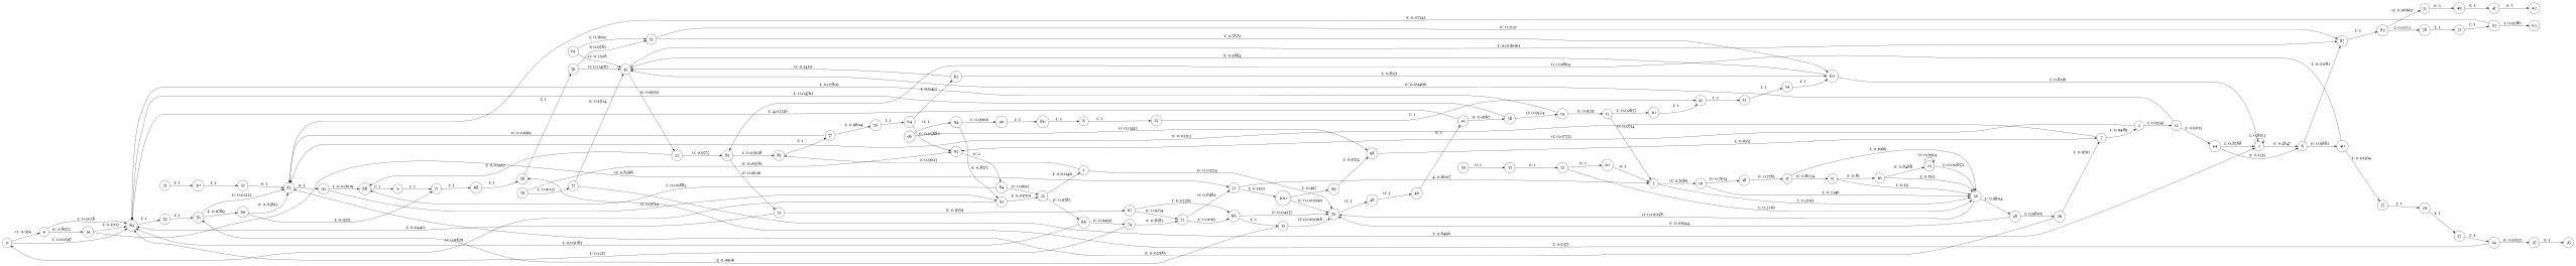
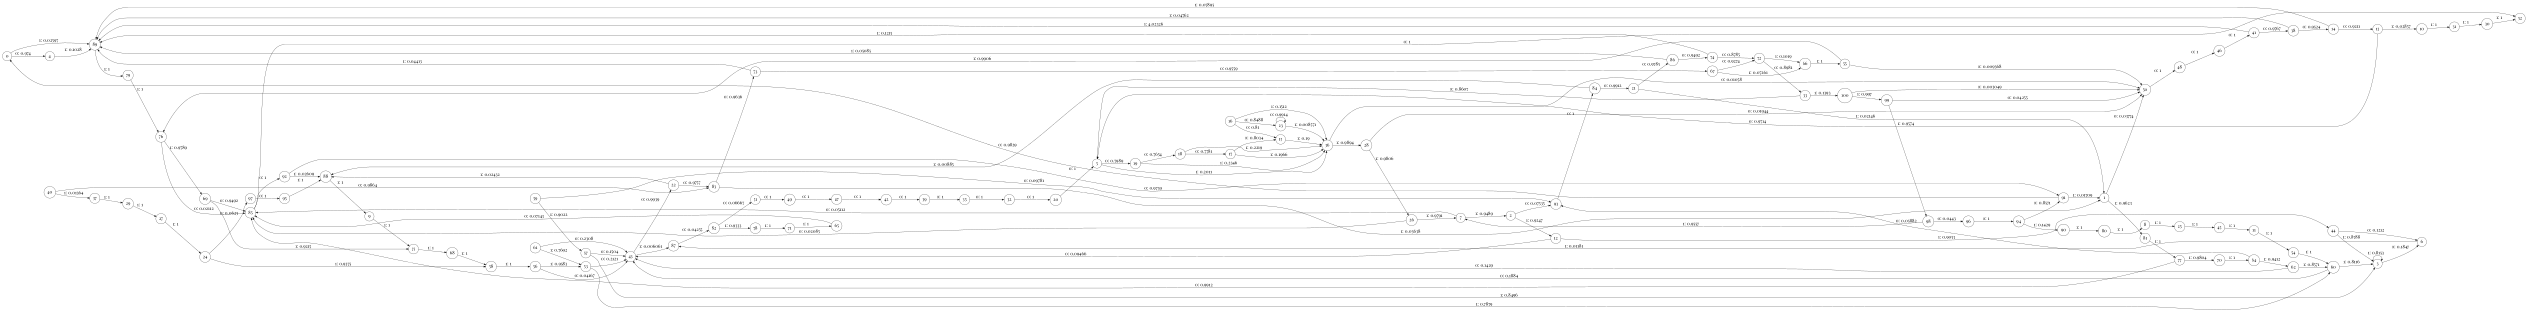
  digraph {
    fontname="Playfair Display"
    rankdir=LR
    node [fontname="Playfair Display" fontsize=24 shape=circle]
    edge [fontname="Playfair Display" fontsize=24]
    0
    4
    89
-   34
    79
    33
    76
    1
    50
    81
    48
    77
    46
    85
    70
    2
    93
    12
    84
    43
    44
    21
    88
    87
    22
    3
    6
    40
    83
    37
    82
    5
    100
    19
    36
    18
    28
    17
    26
    73
    29
    51
    78
    7
    92
    91
    8
    25
    45
    11
    9
    75
    68
    58
    10
    31
    30
    52
    54
    60
    13
    14
    15
    16
    23
    20
    86
    74
    72
    67
    24
    97
    95
    56
    53
    27
    32
    99
    98
    35
    38
    39
    41
    42
    47
    49
    55
    69
    57
    59
    61
    62
    64
    65
-   63
    66
    71
    80
    90
    94
    96
    0 -> 4 [label="0: 0.974    "]
    0 -> 89 [label="1: 0.02597  "]
    4 -> 89 [label="1: 0.1028   "]
-   4 -> 34 [label="0: 0.8972   "]
    89 -> 79 [label="1: 1        "]
-   34 -> 89 [label="1: 0.1702   "]
-   34 -> 33 [label="0: 0.8298   "]
    79 -> 76 [label="1: 1        "]
-   33 -> 5 [label="4: 0.8607   "]
+   33 -> 5 [label="0: 0.8607   "]
    33 -> 100 [label="1: 0.1393   "]
    76 -> 85 [label="0: 0.02112  "]
    76 -> 69 [label="1: 0.9789   "]
    1 -> 50 [label="0: 0.03774  "]
    1 -> 81 [label="1: 0.9623   "]
    50 -> 48 [label="0: 1        "]
    81 -> 77 [label="1: 1        "]
    48 -> 46 [label="0: 1        "]
-   77 -> 85 [label="0: 0.01961  "]
+   77 -> 85 [label="0: 0.9912   "]
    77 -> 70 [label="1: 0.9804   "]
    46 -> 41 [label="0: 1        "]
    85 -> 92 [label="0: 1        "]
    70 -> 64 [label="1: 1        "]
    2 -> 93 [label="0: 0.07535  "]
    2 -> 12 [label="1: 0.9247   "]
    93 -> 84 [label="0: 1        "]
    12 -> 43 [label="0: 0.09466  "]
    12 -> 44 [label="1: 0.9053   "]
    84 -> 21 [label="0: 0.9912   "]
    84 -> 88 [label="1: 0.00885  "]
    43 -> 87 [label="1: 0.006061  "]
    43 -> 22 [label="0: 0.9939   "]
    44 -> 3 [label="1: 0.8788   "]
    44 -> 6 [label="0: 0.1212   "]
    21 -> 1 [label="1: 0.02146  "]
    21 -> 86 [label="0: 0.9785   "]
    88 -> 9 [label="1: 1        "]
-   87 -> 82 [label="1: 1        "]
+   87 -> 82 [label="0: 0.04255  "]
    22 -> 88 [label="1: 0.02432  "]
    22 -> 83 [label="0: 0.9757   "]
    3 -> 3 [label="1: 0.8153   "]
    3 -> 6 [label="0: 0.1847   "]
    6 -> 87 [label="1: 0.01181  "]
-   6 -> 40 [label="0: 0.9882   "]
    40 -> 83 [label="0: 0.9864   "]
    40 -> 37 [label="1: 0.01364  "]
-   83 -> 81 [label="1: 0.03638  "]
+   83 -> 1 [label="1: 0.03638  "]
    83 -> 73 [label="0: 0.9636   "]
    37 -> 29 [label="1: 1        "]
    82 -> 51 [label="0: 0.06667  "]
    82 -> 78 [label="1: 0.9333   "]
    5 -> 19 [label="0: 0.7989   "]
    5 -> 36 [label="1: 0.2011   "]
    100 -> 50 [label="0: 0.003049  "]
    100 -> 99 [label="1: 0.997    "]
    19 -> 36 [label="1: 0.2346   "]
    19 -> 18 [label="0: 0.7654   "]
    36 -> 50 [label="0: 0.01058  "]
    36 -> 28 [label="1: 0.9894   "]
-   32 -> 36 [label="1: 0.2219   "]
+   18 -> 36 [label="1: 0.2219   "]
    18 -> 17 [label="0: 0.7781   "]
    28 -> 50 [label="0: 0.01944  "]
    28 -> 26 [label="1: 0.9806   "]
    17 -> 36 [label="1: 0.1966   "]
    17 -> 15 [label="0: 0.8034   "]
    26 -> 85 [label="0: 0.02085  "]
    26 -> 7 [label="1: 0.9791   "]
    73 -> 89 [label="1: 0.04413  "]
    73 -> 67 [label="0: 0.9559   "]
    29 -> 27 [label="1: 1        "]
    51 -> 49 [label="0: 1        "]
    78 -> 71 [label="1: 1        "]
    7 -> 85 [label="0: 0.05112  "]
    7 -> 2 [label="1: 0.9489   "]
    92 -> 88 [label="1: 0.02609  "]
    92 -> 91 [label="0: 0.9739   "]
    91 -> 0 [label="0: 0.9829   "]
-   91 -> 21 [label="1: 0.01709  "]
+   91 -> 1 [label="1: 0.01709  "]
    8 -> 25 [label="1: 1        "]
    25 -> 45 [label="1: 1        "]
    45 -> 11 [label="1: 1        "]
    11 -> 54 [label="1: 1        "]
    9 -> 75 [label="1: 1        "]
    75 -> 68 [label="1: 1        "]
    68 -> 58 [label="1: 1        "]
    58 -> 56 [label="1: 1        "]
-   10 -> 45 [label="1: 1        "]
+   10 -> 31 [label="1: 1        "]
    31 -> 30 [label="1: 1        "]
    30 -> 52 [label="1: 1        "]
-   52 -> 85 [label="0: 1        "]
+   85 -> 52 [label="0: 1        "]
    54 -> 60 [label="1: 1        "]
    60 -> 43 [label="0: 0.1884   "]
    60 -> 3 [label="1: 0.8116   "]
    13 -> 5 [label="0: 0.9714   "]
    13 -> 10 [label="1: 0.02857  "]
    14 -> 89 [label="1: 0.07895  "]
    14 -> 13 [label="0: 0.9211   "]
    15 -> 36 [label="1: 0.19     "]
-   15 -> 16 [label="0: 0.81     "]
+   16 -> 15 [label="0: 0.81     "]
    16 -> 36 [label="1: 0.1512   "]
    16 -> 23 [label="0: 0.8488   "]
    23 -> 36 [label="1: 0.008571  "]
    23 -> 23 [label="0: 0.9914   "]
    20 -> 5 [label="0: 1        "]
    86 -> 89 [label="1: 0.05085  "]
    86 -> 74 [label="0: 0.9492   "]
    74 -> 89 [label="1: 0.1215   "]
    74 -> 72 [label="0: 0.8785   "]
    72 -> 33 [label="0: 0.8981   "]
    72 -> 66 [label="1: 0.1019   "]
    67 -> 72 [label="0: 0.9274   "]
    67 -> 66 [label="1: 0.07261  "]
    24 -> 58 [label="1: 0.9375   "]
    24 -> 97 [label="0: 0.0625   "]
    97 -> 95 [label="0: 1        "]
+   95 -> 88 [label="1: 1        "]
    56 -> 43 [label="0: 0.04167  "]
    56 -> 53 [label="1: 0.9583   "]
-   53 -> 87 [label="0: 0.2121   "]
+   53 -> 43 [label="0: 0.2121   "]
    53 -> 60 [label="1: 0.7879   "]
    27 -> 24 [label="1: 1        "]
    32 -> 20 [label="0: 1        "]
-   66 -> 50 [label="0: 0.04255  "]
+   99 -> 50 [label="0: 0.04255  "]
    99 -> 98 [label="1: 0.9574   "]
    98 -> 7 [label="1: 0.9557   "]
-   96 -> 98 [label="0: 0.0443   "]
+   98 -> 96 [label="0: 0.0443   "]
    35 -> 32 [label="0: 1        "]
    38 -> 89 [label="1: 0.04762  "]
    38 -> 14 [label="0: 0.9524   "]
    39 -> 35 [label="0: 1        "]
    41 -> 89 [label="1: 4.02326  "]
    41 -> 38 [label="0: 0.9767   "]
+   42 -> 39 [label="0: 1        "]
    47 -> 42 [label="0: 1        "]
    49 -> 47 [label="0: 1        "]
    55 -> 76 [label="1: 0.9906   "]
    55 -> 50 [label="0: 0.009368  "]
-   69 -> 85 [label="0: 0.07855  "]
+   69 -> 85 [label="0: 0.9492   "]
    69 -> 75 [label="1: 0.9215   "]
    57 -> 43 [label="0: 0.1504   "]
    57 -> 3 [label="1: 0.8496   "]
    59 -> 93 [label="0: 0.09781  "]
    59 -> 57 [label="1: 0.9022   "]
    61 -> 43 [label="0: 0.2308   "]
    61 -> 53 [label="1: 0.7692   "]
    62 -> 43 [label="0: 0.1429   "]
    62 -> 60 [label="1: 0.8571   "]
    64 -> 93 [label="0: 0.05882  "]
    64 -> 62 [label="1: 0.9412   "]
    65 -> 85 [label="0: 0.07143  "]
-   65 -> 63 [label="1: 0.9286   "]
    66 -> 55 [label="1: 1        "]
    71 -> 65 [label="1: 1        "]
    80 -> 8 [label="1: 1        "]
    90 -> 80 [label="1: 1        "]
    94 -> 91 [label="0: 0.8571   "]
-   94 -> 90 [label="1: 0.9906   "]
+   94 -> 90 [label="1: 0.1429   "]
    96 -> 94 [label="0: 1        "]
  }
